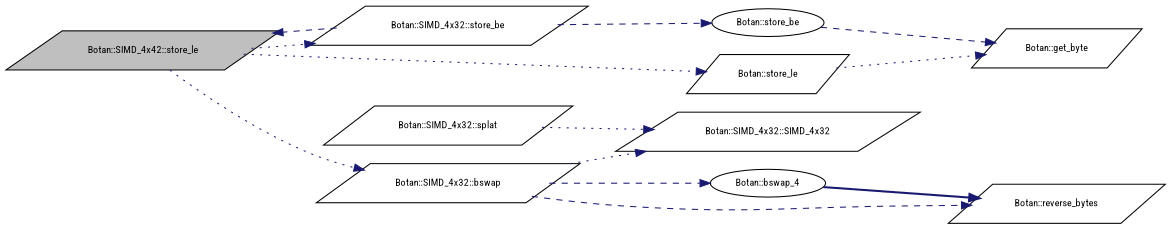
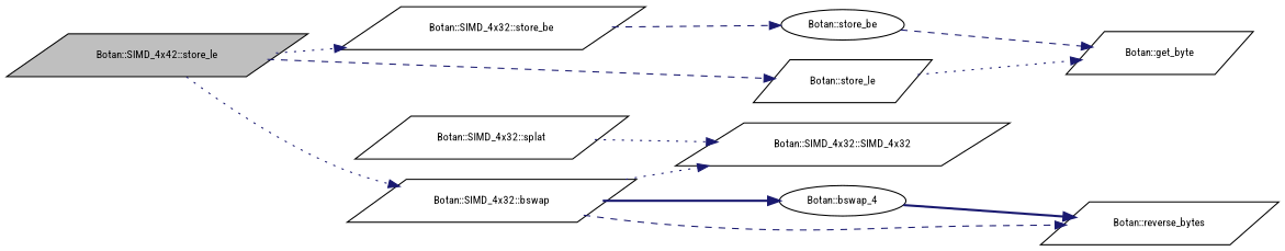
  digraph {
    fontname="Roboto Condensed"
    rankdir=LR
    node [color=black fillcolor=white fontname="Roboto Condensed" fontsize=10 shape=parallelogram style=filled]
    edge [color=midnightblue fontname="Roboto Condensed" fontsize=10 labelfontname=Helvetica labelfontsize=10 style=dotted]
    n1 [fillcolor=grey75 fontcolor=black height=0.2 label="Botan::SIMD_4x42::store_le" width=0.4]
    n2 [height=0.2 label="Botan::store_le" width=0.4]
    n3 [height=0.2 label="Botan::SIMD_4x32::bswap" width=0.4]
    n4 [height=0.2 label="Botan::SIMD_4x32::store_be" width=0.4]
    n5 [height=0.2 label="Botan::get_byte" width=0.4]
    n6 [height=0.2 label="Botan::SIMD_4x32::SIMD_4x32" width=0.4]
    n7 [height=0.2 label="Botan::bswap_4" shape=ellipse width=0.4]
    n8 [height=0.2 label="Botan::reverse_bytes" width=0.4]
    n9 [height=0.2 label="Botan::store_be" shape=ellipse width=0.4]
    n10 [height=0.2 label="Botan::SIMD_4x32::splat" width=0.4]
-   n1 -> n2
+   n1 -> n2 [style=dashed]
    n1 -> n3
    n1 -> n4
    n2 -> n5
    n3 -> n6
-   n3 -> n7 [style=dashed]
+   n3 -> n7 [style=bold]
    n3 -> n8 [style=dashed]
-   n4 -> n1 [style=dashed]
    n4 -> n9 [style=dashed]
    n7 -> n8 [style=bold]
    n9 -> n5 [style=dashed]
    n10 -> n6
  }
